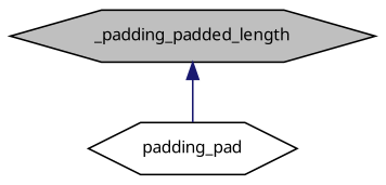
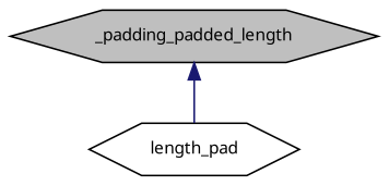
  digraph {
    rankdir=TB
    fontname="Noto Sans"
    node [color=black fontname="Noto Sans" fontsize=10 shape=hexagon style=filled]
    n1 [fillcolor=grey75 fontcolor=black height=0.2 label=_padding_padded_length width=0.4]
-   n2 [fillcolor=white height=0.2 label=padding_pad width=0.4]
+   n2 [fillcolor=white height=0.2 label=length_pad width=0.4]
    n1 -> n2 [color=midnightblue dir=back fontname="Noto Sans" fontsize=10 labelfontname=Helvetica labelfontsize=10 style=solid]
  }
